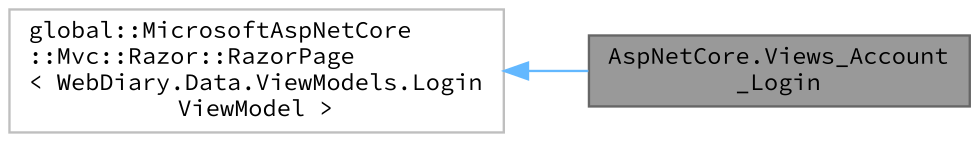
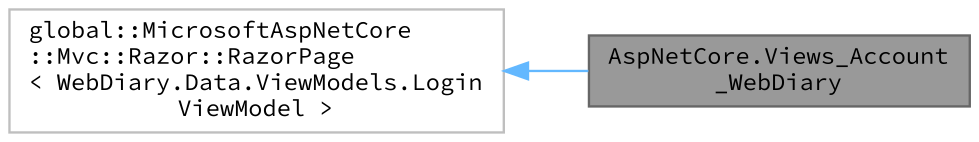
  digraph {
    rankdir=LR
    fontname="Source Code Pro"
    node [fontname="Source Code Pro" fontsize=10 shape=box style=filled]
-   n1 [color=gray40 fillcolor=grey60 fontcolor=black height=0.2 label="AspNetCore.Views_Account\l_Login" width=0.4]
+   n1 [color=gray40 fillcolor=grey60 fontcolor=black height=0.2 label="AspNetCore.Views_Account\l_WebDiary" width=0.4]
    n2 [color=grey75 fillcolor=white height=0.2 label="global::MicrosoftAspNetCore\l::Mvc::Razor::RazorPage\l\< WebDiary.Data.ViewModels.Login\lViewModel \>" width=0.4]
    n2 -> n1 [color=steelblue1 dir=back fontname="Source Code Pro" fontsize=10 labelfontname=Helvetica labelfontsize=10 style=solid]
  }
